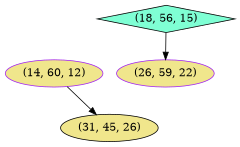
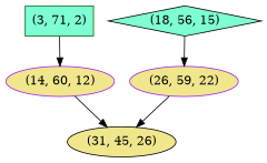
  digraph {
    node [color=purple fillcolor=khaki shape=ellipse style=filled]
+   "(3, 71, 2)" [color=darkgreen fillcolor=aquamarine shape=box]
    "(14, 60, 12)"
    "(31, 45, 26)" [color=black]
    "(18, 56, 15)" [color=black fillcolor=aquamarine shape=diamond]
    n5 [label="(26, 59, 22)"]
+   "(3, 71, 2)" -> "(14, 60, 12)"
    "(14, 60, 12)" -> "(31, 45, 26)"
    "(18, 56, 15)" -> n5
+   n5 -> "(31, 45, 26)"
  }
